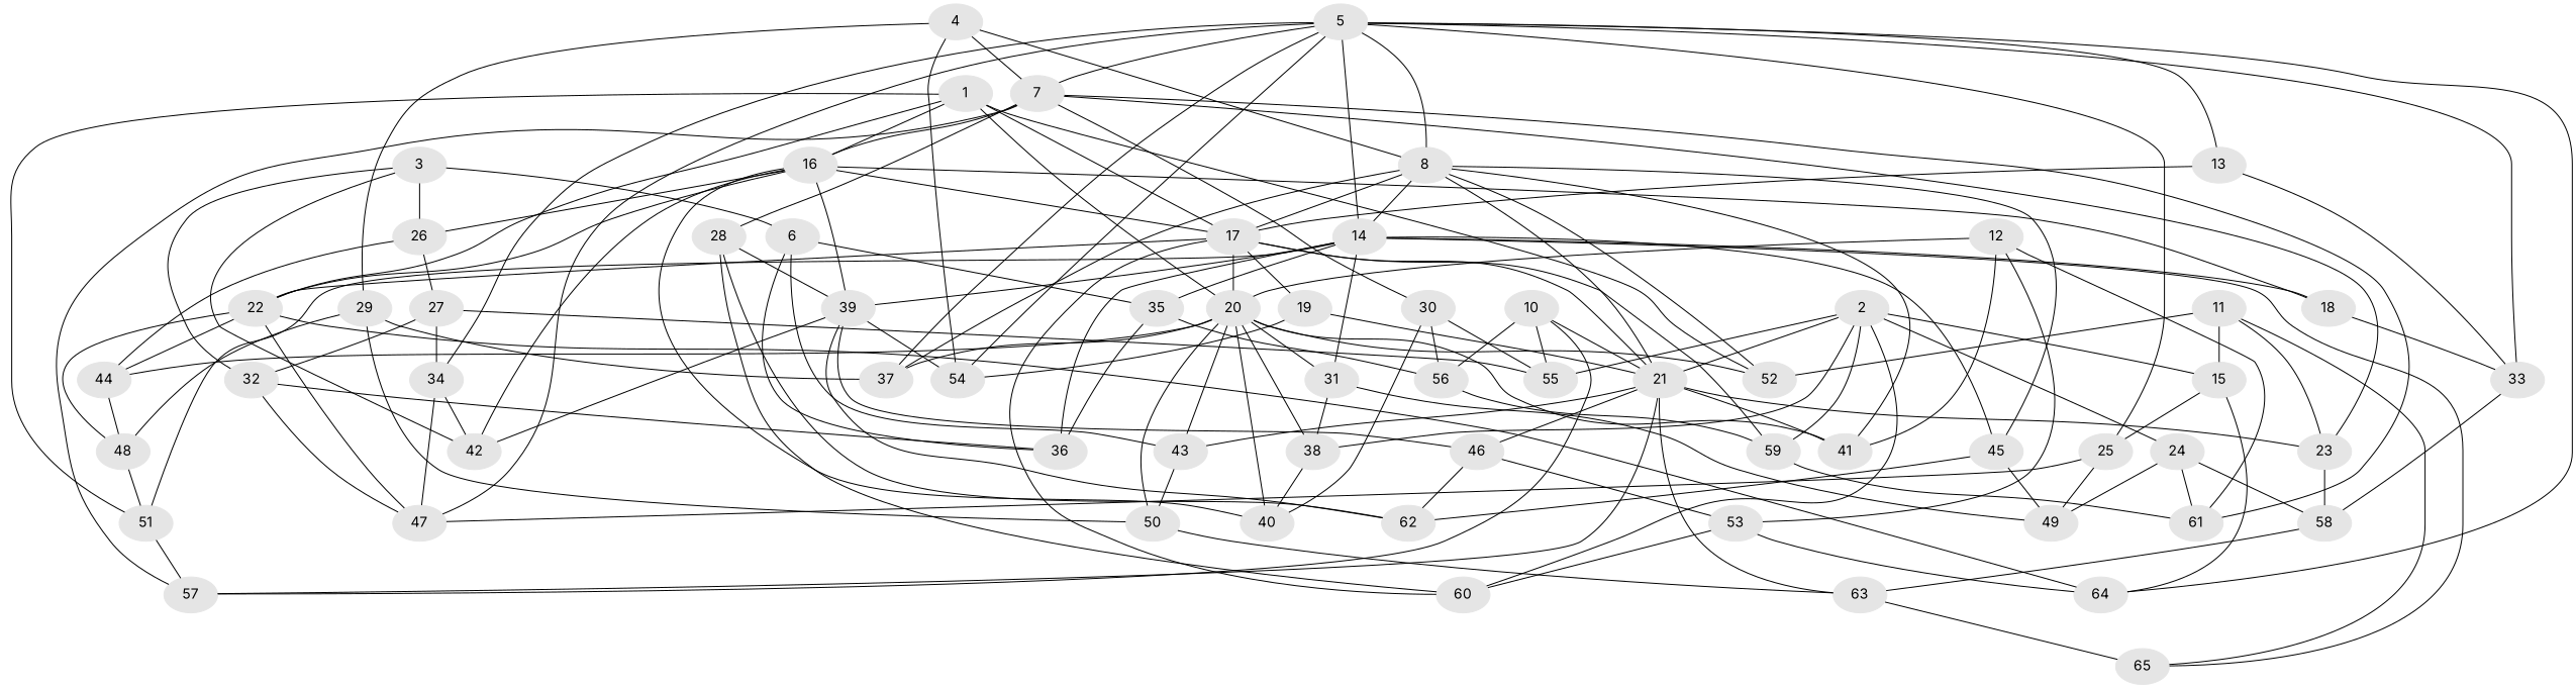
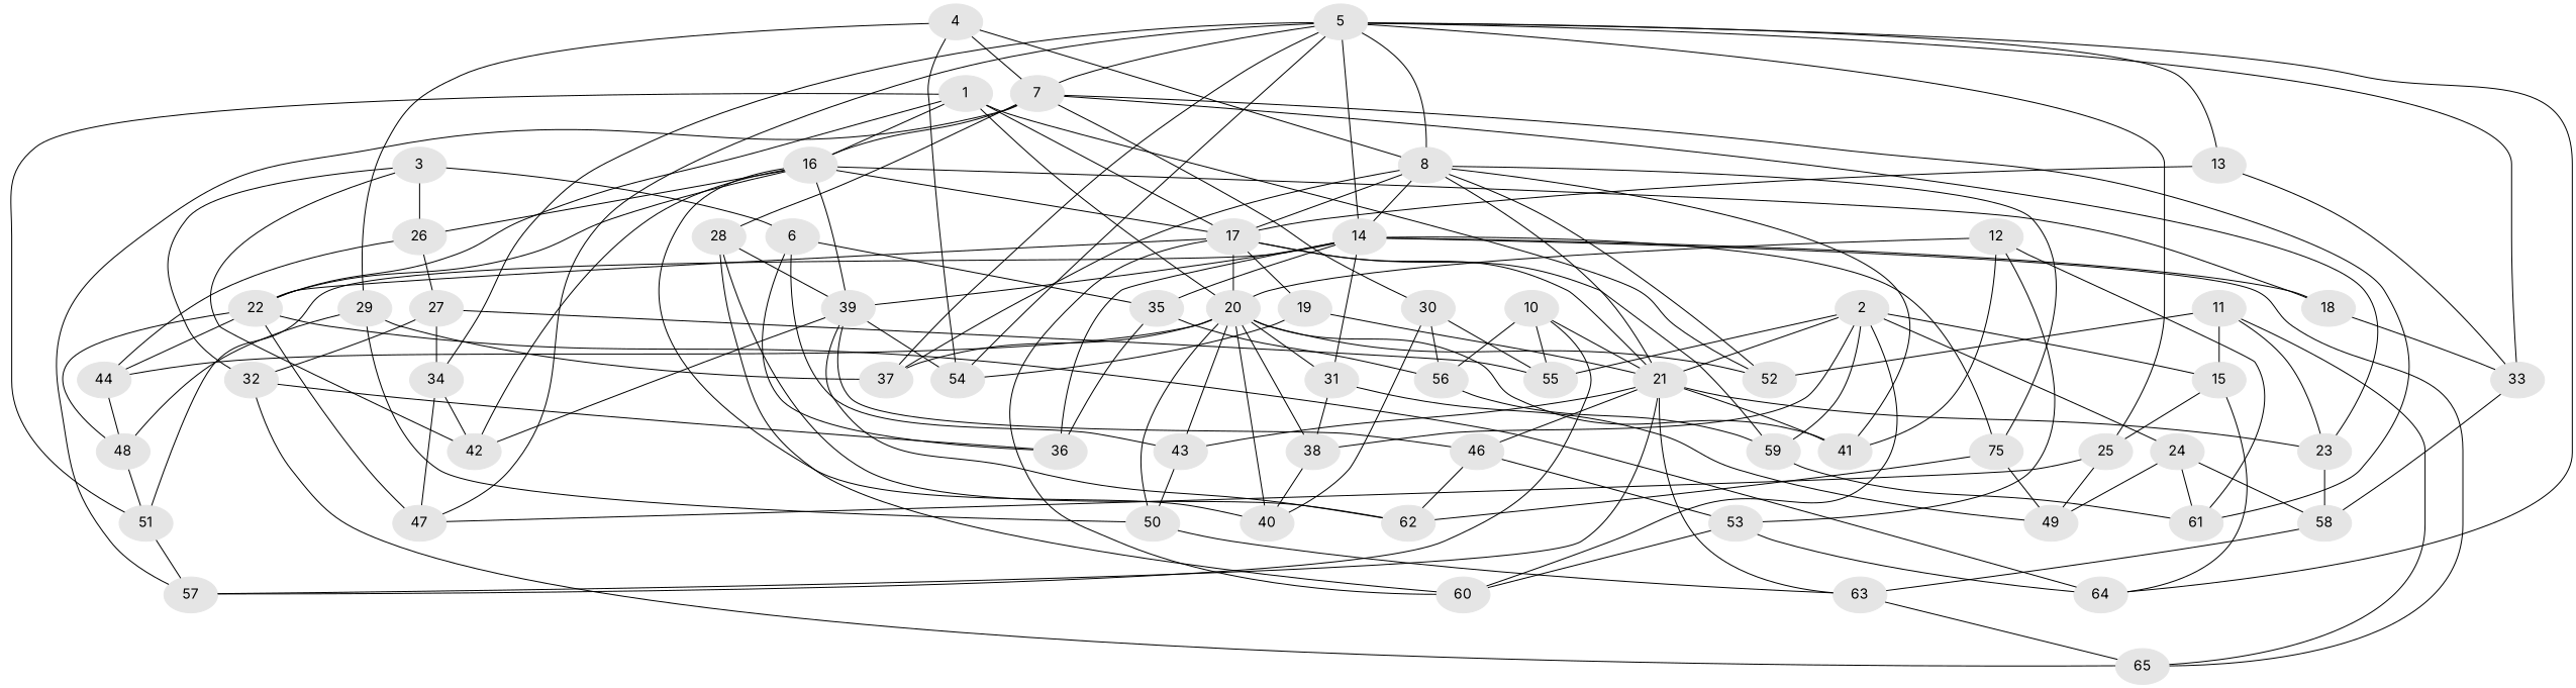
  graph {
    fontname=Inter
    node [color=gray90 fontname=Inter style=filled]
    edge [fontname=Inter weight=1.0]
    1
    16
    17
    20
    22
    51
    52
    26
    42
    18
    39
    40
    21
    59
    60
    19
    38
    37
    43
    41
    31
    44
    50
    47
    64
    48
    57
    2
    15
    24
    55
    25
    23
    46
    63
    61
    58
    49
    3
    6
    32
    35
    36
    27
    65
    4
    7
    8
    29
    54
    28
    30
    14
-   45
+   45 [label=75]
    5
    13
    33
    34
    56
    62
    10
    11
    12
    53
    1 -- 16
    1 -- 17
    1 -- 20
    1 -- 22
    1 -- 51
    1 -- 52
    16 -- 17
    16 -- 22 [weight=2.0]
    16 -- 26
    16 -- 42
    16 -- 18
    16 -- 39 [weight=2.0]
    16 -- 40
    17 -- 20
    17 -- 22
    17 -- 21
    17 -- 59
    17 -- 60
    17 -- 19
    20 -- 52
    20 -- 40
    20 -- 38
    20 -- 37
    20 -- 43
    20 -- 41
    20 -- 31
    20 -- 44
    20 -- 50
    22 -- 44
    22 -- 47
    22 -- 64
    22 -- 48
    51 -- 57
    26 -- 44
    26 -- 27
    18 -- 33
    39 -- 42
    39 -- 46
    39 -- 54
    39 -- 62
    21 -- 43
    21 -- 41
    21 -- 57
    21 -- 23
    21 -- 46
    21 -- 63
    59 -- 61
    19 -- 21 [weight=2.0]
    19 -- 54
    38 -- 40
    43 -- 50
    31 -- 38
    31 -- 49
    44 -- 48
    50 -- 63
    48 -- 51
    2 -- 21
    2 -- 59
    2 -- 60
    2 -- 38
    2 -- 15
    2 -- 24
    2 -- 55
    15 -- 64
    15 -- 25
    24 -- 61
    24 -- 58
    24 -- 49
    25 -- 47
    25 -- 49
    23 -- 58
    46 -- 62
    46 -- 53
    63 -- 65
    58 -- 63
    3 -- 26
    3 -- 42
    3 -- 6
    3 -- 32
    6 -- 43
    6 -- 35
    6 -- 36
    32 -- 36
-   32 -- 47
+   32 -- 65
    35 -- 36
    35 -- 56
    27 -- 55
    27 -- 32
    27 -- 34
    4 -- 7
    4 -- 8
    4 -- 29
    4 -- 54
    7 -- 16 [weight=2.0]
    7 -- 57
    7 -- 23
    7 -- 61
    7 -- 28
    7 -- 30
    8 -- 17 [weight=2.0]
    8 -- 52
    8 -- 21
    8 -- 37
    8 -- 41
    8 -- 14
    8 -- 45
    29 -- 37
    29 -- 50
    29 -- 48
    28 -- 39
    28 -- 60
    28 -- 62
    30 -- 40
    30 -- 55
    30 -- 56
    14 -- 51
    14 -- 18
    14 -- 39
    14 -- 31
    14 -- 35
    14 -- 36
    14 -- 65
    14 -- 45
    45 -- 49
    45 -- 62
    5 -- 37
    5 -- 47
    5 -- 64
    5 -- 25
    5 -- 7 [weight=2.0]
    5 -- 8
    5 -- 54
    5 -- 14
    5 -- 13
    5 -- 33
    5 -- 34
    13 -- 17 [weight=2.0]
    13 -- 33
    33 -- 58
    34 -- 42
    34 -- 47
    56 -- 59
    10 -- 21
    10 -- 57
    10 -- 55
    10 -- 56
    11 -- 52
    11 -- 15
    11 -- 23
    11 -- 65
    12 -- 20
    12 -- 41
    12 -- 61
    12 -- 53
    53 -- 60
    53 -- 64
  }
